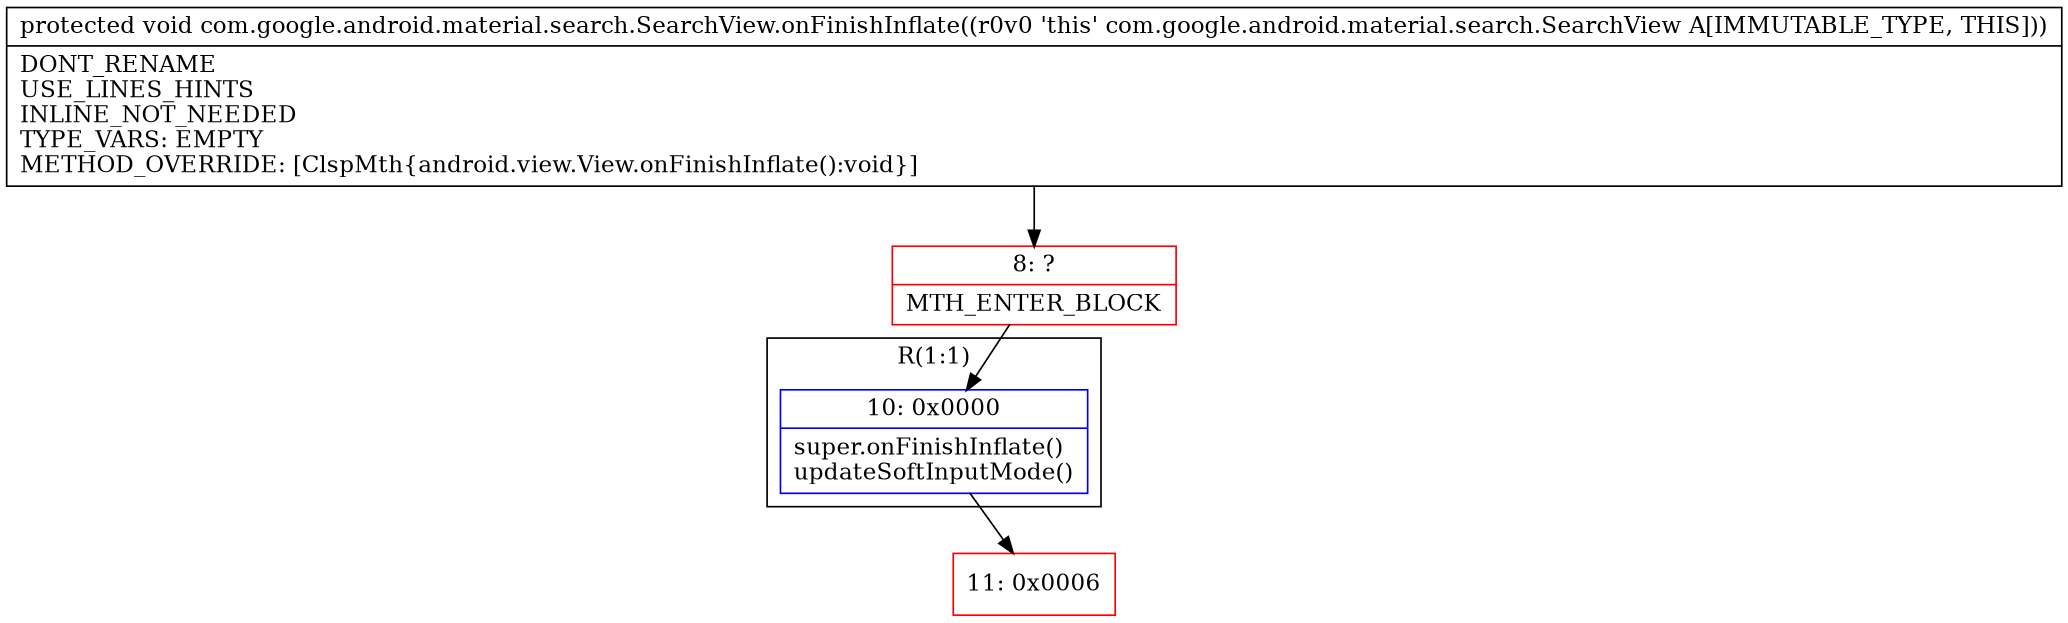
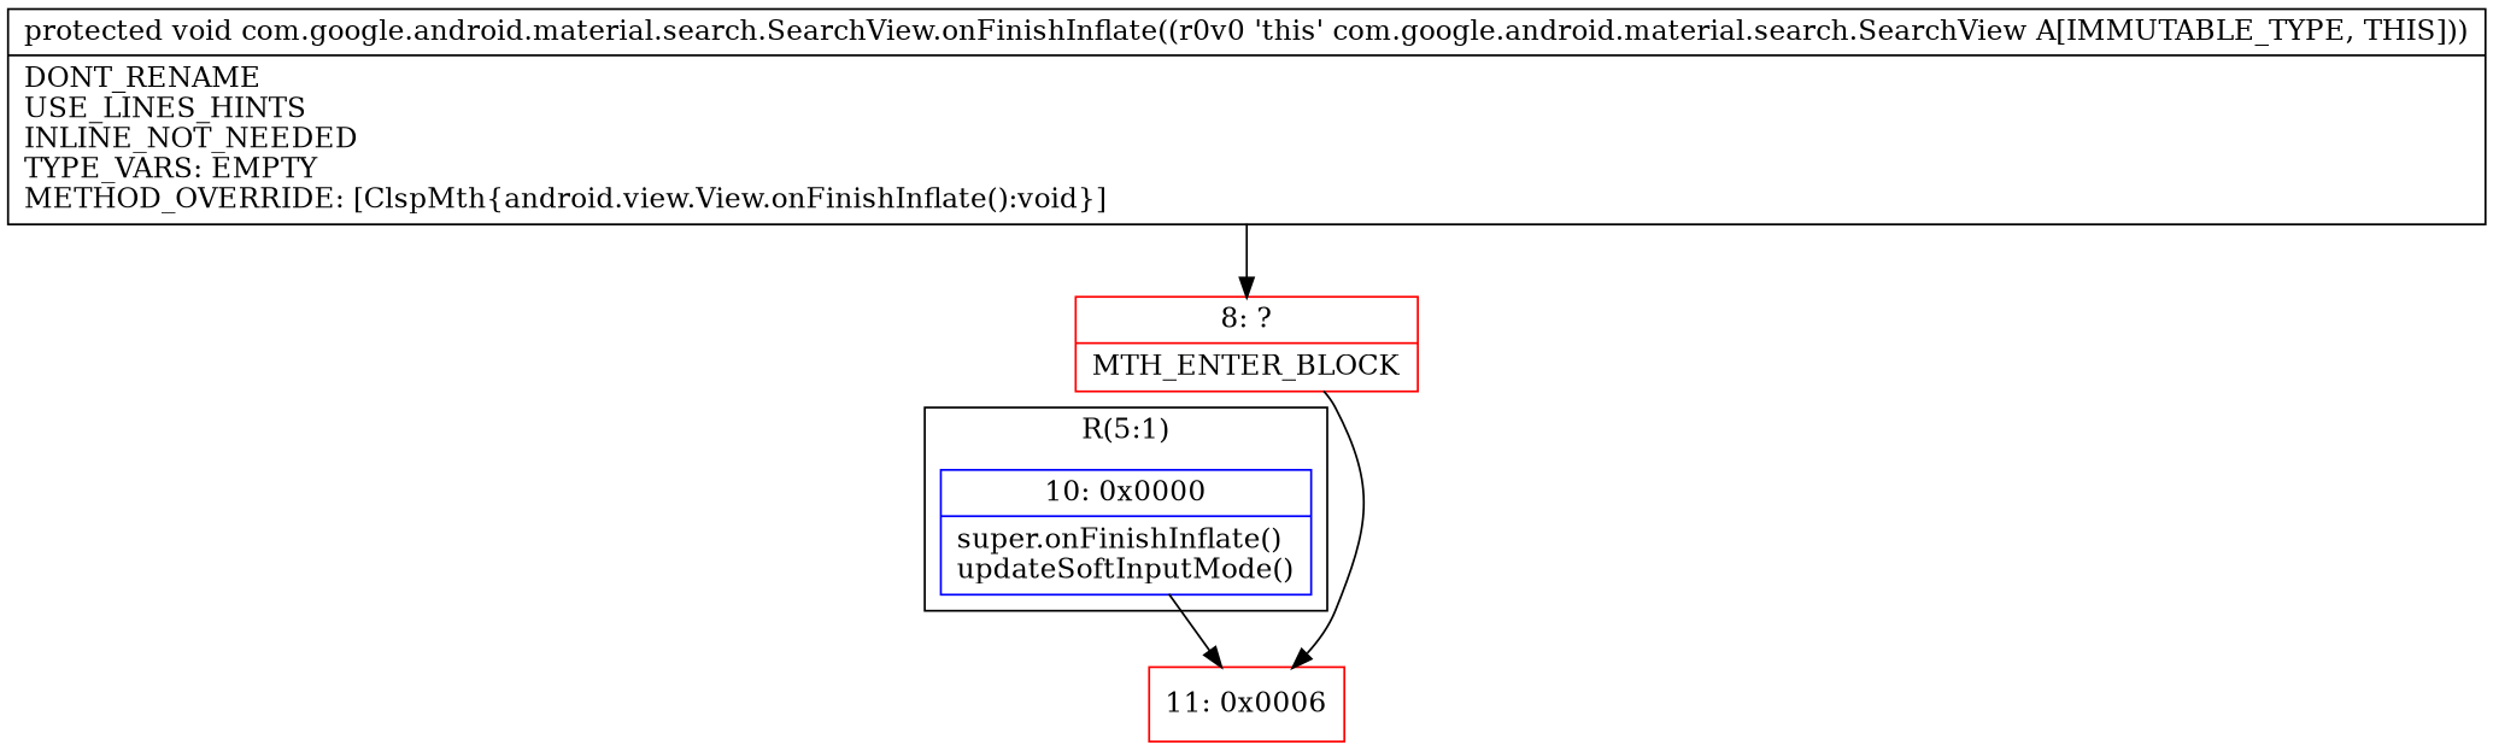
  digraph {
    node [color=red shape=record]
    n1 [color=blue label="{10\:\ 0x0000|super.onFinishInflate()\lupdateSoftInputMode()\l}"]
    n2 [label="{11\:\ 0x0006}"]
    n3 [label="{8\:\ ?|MTH_ENTER_BLOCK\l}"]
    n4 [label="{protected void com.google.android.material.search.SearchView.onFinishInflate((r0v0 'this' com.google.android.material.search.SearchView A[IMMUTABLE_TYPE, THIS]))  | DONT_RENAME\lUSE_LINES_HINTS\lINLINE_NOT_NEEDED\lTYPE_VARS: EMPTY\lMETHOD_OVERRIDE: [ClspMth\{android.view.View.onFinishInflate():void\}]\l}" color=""]
    subgraph cluster_1 {
-     label="R(1:1)"
+     label="R(5:1)"
      n1
    }
    n1 -> n2
-   n3 -> n1
+   n3 -> n2
    n4 -> n3
  }
